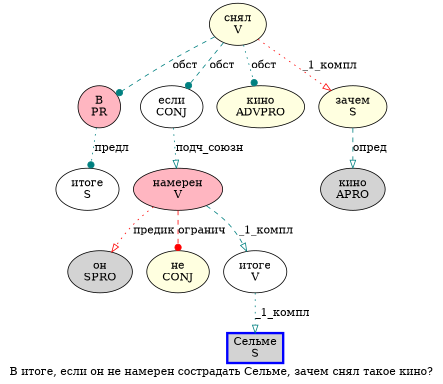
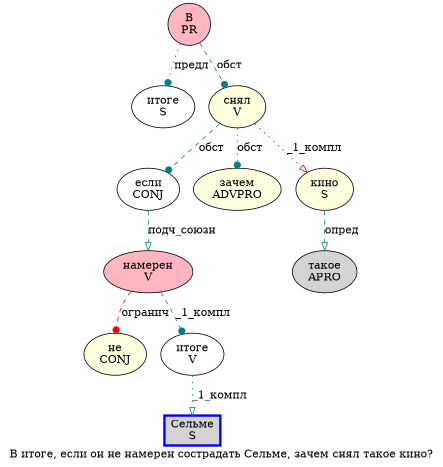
  digraph {
    label="В итоге, если он не намерен сострадать Сельме, зачем снял такое кино?"
    node [fillcolor=lightyellow penwidth=1 shape=ellipse style=filled]
    edge [arrowhead=onormal color=teal style=dashed]
    n1 [fillcolor=lightpink label="В\nPR"]
    n2 [fillcolor=white label="итоге\nS"]
    n3 [fillcolor=white label="если\nCONJ"]
    n4 [fillcolor=lightpink label="намерен\nV"]
-   n5 [fillcolor=lightgrey label="он\nSPRO"]
    n6 [label="не\nCONJ"]
    n7 [fillcolor=white label="итоге\nV"]
    n8 [color=blue fillcolor=lightgrey label="Сельме\nS" penwidth=3 shape=box]
-   n9 [label="кино\nADVPRO"]
+   n9 [label="зачем\nADVPRO"]
    n10 [label="снял\nV"]
-   n11 [label="зачем\nS"]
-   n12 [fillcolor=lightgrey label="кино\nAPRO"]
+   n11 [label="кино\nS"]
+   n12 [fillcolor=lightgrey label="такое\nAPRO"]
    n1 -> n2 [arrowhead=dot label="предл" style=dotted]
-   n3 -> n4 [label="подч_союзн" style=dotted]
-   n4 -> n5 [color=red label="предик" style=dotted]
+   n3 -> n4 [label="подч_союзн"]
    n4 -> n6 [arrowhead=dot color=red label="огранич"]
-   n4 -> n7 [label="_1_компл"]
+   n4 -> n7 [arrowhead=dot label="_1_компл"]
    n7 -> n8 [label="_1_компл" style=dotted]
-   n10 -> n1 [arrowhead=dot label="обст"]
+   n1 -> n10 [arrowhead=dot label="обст"]
    n10 -> n3 [arrowhead=dot label="обст"]
    n10 -> n9 [arrowhead=dot label="обст" style=dotted]
    n10 -> n11 [color=red label="_1_компл" style=dotted]
    n11 -> n12 [label="опред"]
  }
